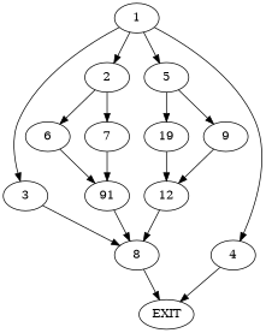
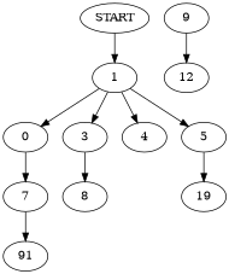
  digraph {
+   n1 [label=START]
    1
-   2
+   2 [label=0]
    3
    4
    5
-   n7 [label=EXIT]
-   6
    7
    8
    9
    n12 [label=19]
    n13 [label=91]
    12
+   n1 -> 1
    1 -> 2
    1 -> 3
    1 -> 4
    1 -> 5
-   2 -> 6
    2 -> 7
    3 -> 8
-   4 -> n7
-   5 -> 9
    5 -> n12
-   6 -> n13
    7 -> n13
-   8 -> n7
    9 -> 12
-   n12 -> 12
-   n13 -> 8
-   12 -> 8
  }
